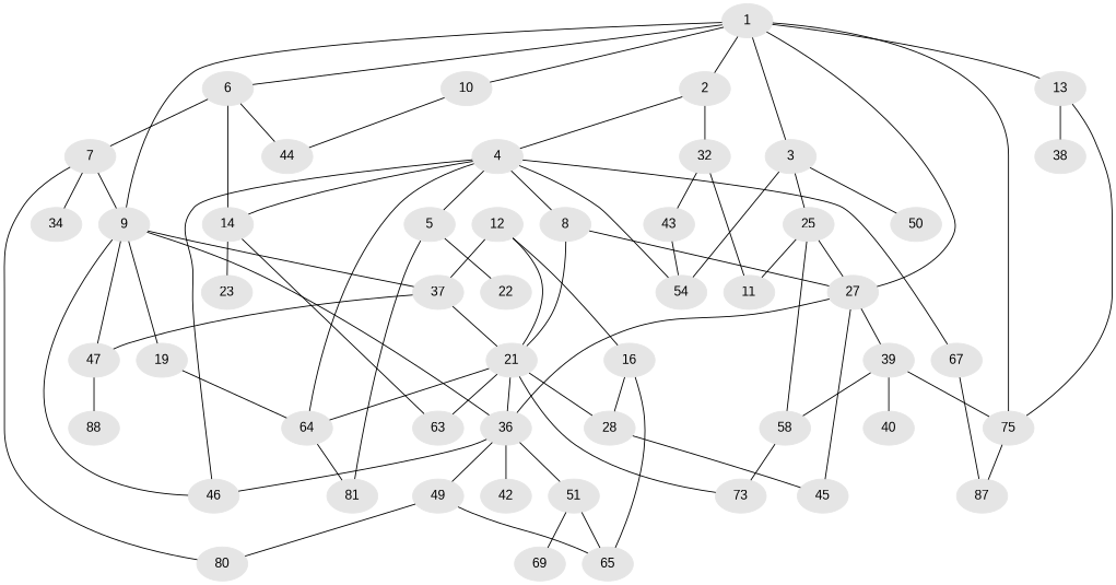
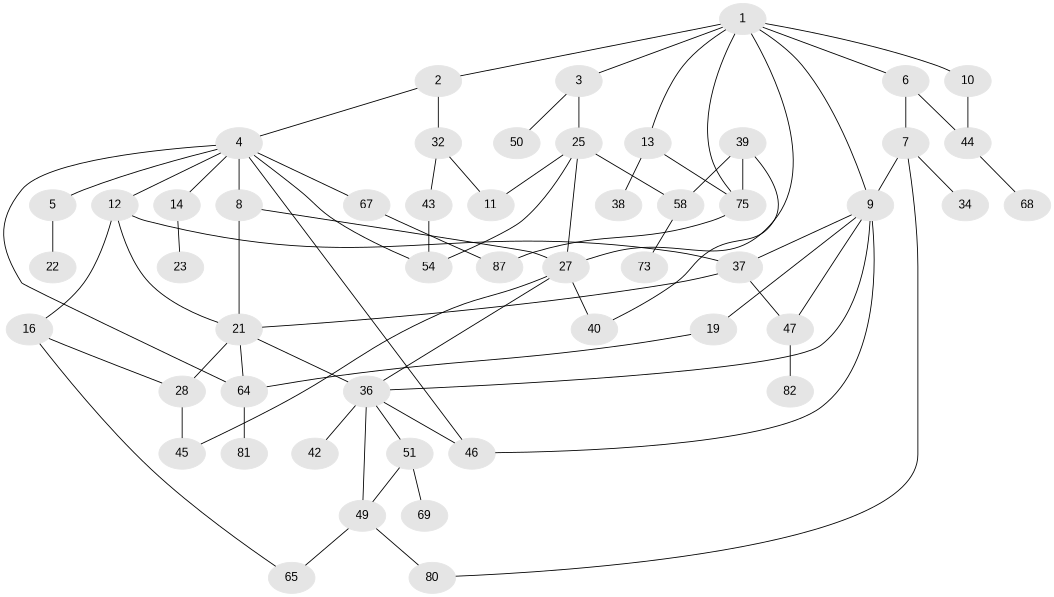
  graph {
    fontname="Liberation Sans"
    node [color=gray90 fontname="Liberation Sans" style=filled]
    edge [fontname="Liberation Sans"]
    1
    2
    3
    6 [super="+18"]
    9 [super="+30+15"]
    10
    13
    27 [super="+53+29"]
    75
    4 [super="+11"]
    32
    25 [super="+59"]
    50
    14 [super="+20+17"]
    7
    44 [super="+66"]
    47
    46
    19
    36 [super="+88"]
    37 [super="+56"]
    38
    39
    45 [super="+74"]
    87
    5
    8 [super="+84"]
    12
    54
    64 [super="+72+79"]
    67
    n32 [label=11 super="+83"]
    43
    58 [super="+78+70"]
-   82 [label=88]
+   82
    22 [super="+90"]
    81
    21 [super="+31"]
    16 [super="+24"]
    23 [super="+26"]
-   63
    28
    65 [super="+71"]
    34
    80 [super="+89"]
+   68
    73
    42
    49
    51 [super="+61"]
    40
    69
    1 -- 2
    1 -- 3
    1 -- 6
    1 -- 9
    1 -- 10
    1 -- 13
    1 -- 27
    1 -- 75
    2 -- 4
    2 -- 32
    3 -- 25
    3 -- 50
-   6 -- 14 [weight=2]
    6 -- 7
    6 -- 44
    9 -- 47
    9 -- 46
    9 -- 19
    9 -- 36
    9 -- 37
    10 -- 44
    13 -- 75
    13 -- 38
    27 -- 36
-   27 -- 39
+   27 -- 40
    27 -- 45
    75 -- 87
    4 -- 14
    4 -- 46
    4 -- 5
    4 -- 8
+   4 -- 12
    4 -- 54
    4 -- 64
    4 -- 67
    32 -- n32
    32 -- 43
    25 -- 27
-   3 -- 54
+   25 -- 54
    25 -- n32
    25 -- 58 [weight=2]
    14 -- 23
-   14 -- 63
    7 -- 9
    7 -- 34
    7 -- 80
+   44 -- 68
    47 -- 82
    19 -- 64
    36 -- 46
    36 -- 42
    36 -- 49
    36 -- 51
    37 -- 47
    37 -- 21
    39 -- 75
    39 -- 58
    39 -- 40
    5 -- 22
-   5 -- 81
    8 -- 27
    8 -- 21
    12 -- 37
    12 -- 21
    12 -- 16
    64 -- 81
    67 -- 87
    43 -- 54
    58 -- 73
    21 -- 36
    21 -- 64
-   21 -- 63
    21 -- 28
-   21 -- 73
    16 -- 28
    16 -- 65
    28 -- 45
    49 -- 65
    49 -- 80
-   51 -- 65
+   51 -- 49
    51 -- 69
  }
